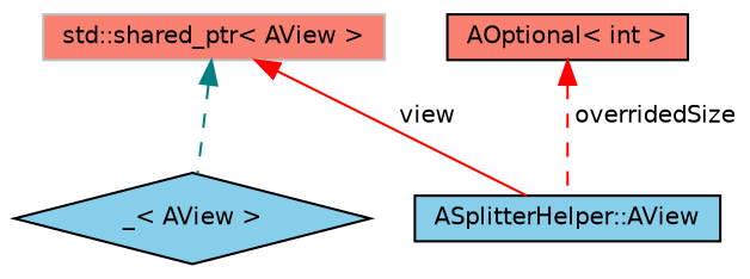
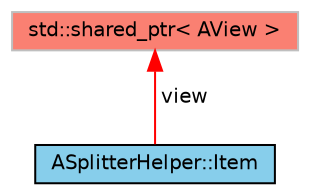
  digraph {
    node [color=black fillcolor=skyblue fontname=Helvetica fontsize=10 shape=box style=filled]
    edge [color=red dir=back fontname=Helvetica fontsize=10 labelfontname=Helvetica labelfontsize=10 style=dashed]
-   n1 [fontcolor=black height=0.2 label="ASplitterHelper::AView" width=0.4]
-   n2 [height=0.2 label="_\< AView \>" shape=diamond width=0.4]
+   n1 [fontcolor=black height=0.2 label="ASplitterHelper::Item" width=0.4]
    n3 [color=grey75 fillcolor=salmon height=0.2 label="std::shared_ptr\< AView \>" width=0.4]
-   n4 [fillcolor=salmon height=0.2 label="AOptional\< int \>" width=0.4]
    n3 -> n1 [label=" view" style=solid]
-   n3 -> n2 [color=teal]
-   n4 -> n1 [label=" overridedSize"]
  }
